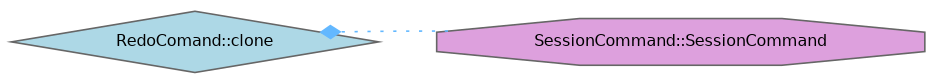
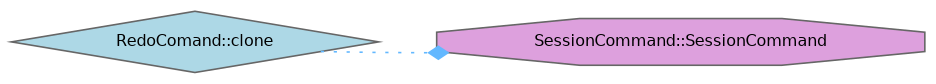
  digraph {
    rankdir=LR
    node [fontname=Helvetica fontsize=10 style=filled]
    n1 [color=gray40 fillcolor=lightblue fontcolor=black height=0.2 label="RedoComand::clone" shape=diamond width=0.4]
    n2 [color=grey40 fillcolor=plum height=0.2 label="SessionCommand::SessionCommand" shape=octagon width=0.4]
-   n2 -> n1 [color=steelblue1 fontname=Helvetica fontsize=10 labelfontname=Helvetica labelfontsize=10 style=dotted arrowhead=diamond]
+   n1 -> n2 [color=steelblue1 fontname=Helvetica fontsize=10 labelfontname=Helvetica labelfontsize=10 style=dotted arrowhead=diamond]
  }
